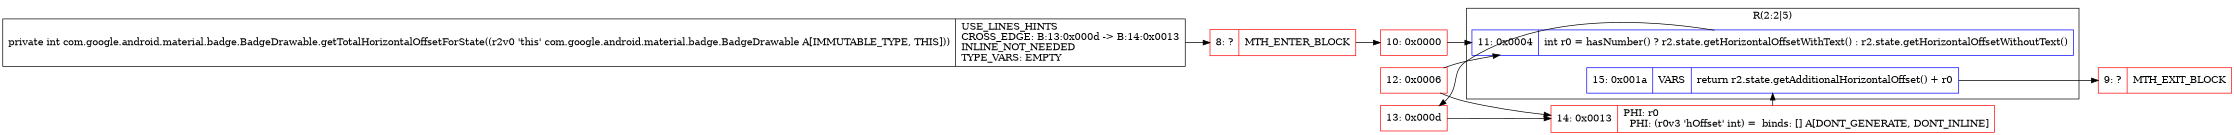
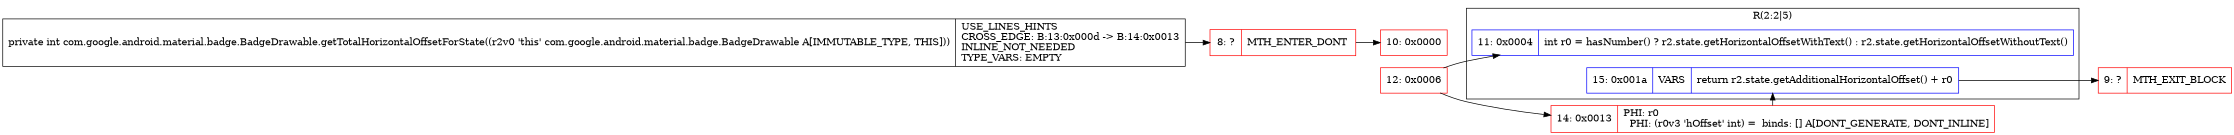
  digraph {
    rankdir=LR
    node [color=red shape=record]
    n1 [color=blue label="{11\:\ 0x0004|int r0 = hasNumber() ? r2.state.getHorizontalOffsetWithText() : r2.state.getHorizontalOffsetWithoutText()\l}"]
    n2 [color=blue label="{15\:\ 0x001a|VARS\l|return r2.state.getAdditionalHorizontalOffset() + r0\l}"]
-   n3 [label="{13\:\ 0x000d}"]
    n4 [label="{9\:\ ?|MTH_EXIT_BLOCK\l}"]
    n5 [label="{12\:\ 0x0006}"]
    n6 [label="{14\:\ 0x0013|PHI: r0 \l  PHI: (r0v3 'hOffset' int) =  binds: [] A[DONT_GENERATE, DONT_INLINE]\l}"]
-   n7 [label="{8\:\ ?|MTH_ENTER_BLOCK\l}"]
+   n7 [label="{8\:\ ?|MTH_ENTER_DONT\l}"]
    n8 [label="{10\:\ 0x0000}"]
    n9 [label="{private int com.google.android.material.badge.BadgeDrawable.getTotalHorizontalOffsetForState((r2v0 'this' com.google.android.material.badge.BadgeDrawable A[IMMUTABLE_TYPE, THIS]))  | USE_LINES_HINTS\lCROSS_EDGE: B:13:0x000d \-\> B:14:0x0013\lINLINE_NOT_NEEDED\lTYPE_VARS: EMPTY\l}" color=""]
    subgraph cluster_1 {
      label="R(2:2|5)"
      n1
      n2
    }
-   n1 -> n3
    n2 -> n4
-   n3 -> n6
    n5 -> n1
    n5 -> n6
    n6 -> n2
    n7 -> n8
-   n8 -> n1
    n9 -> n7
  }
